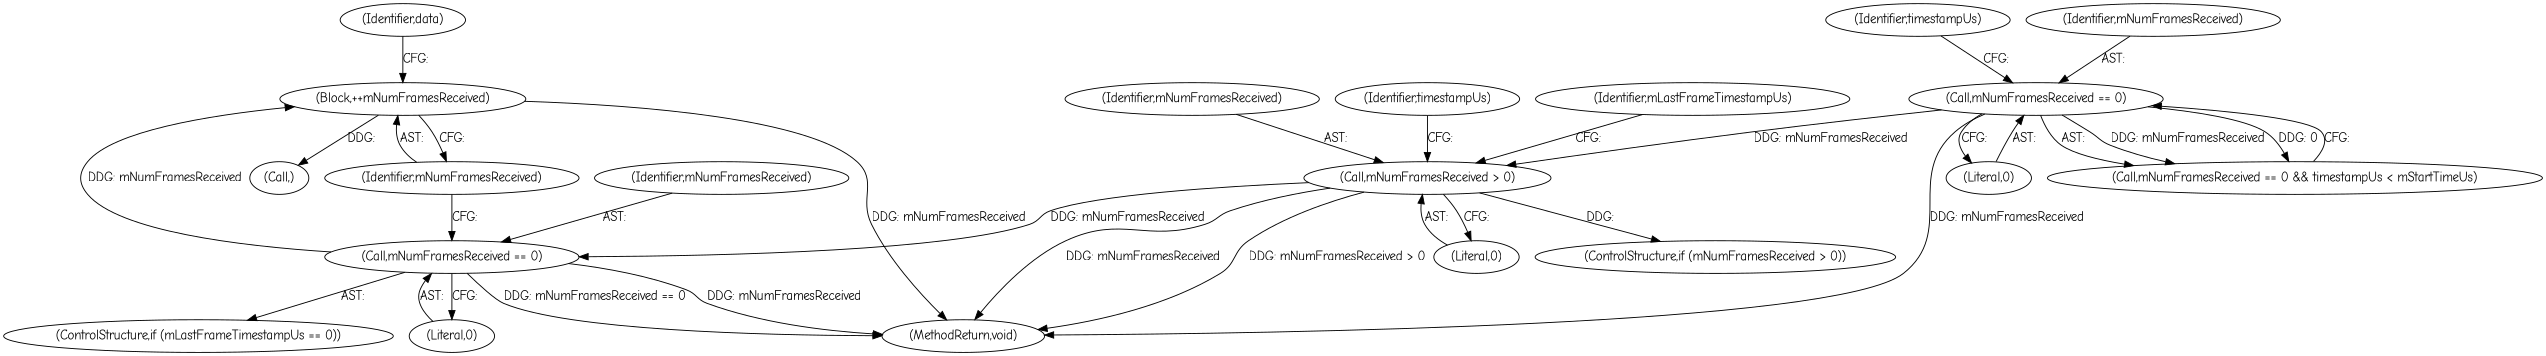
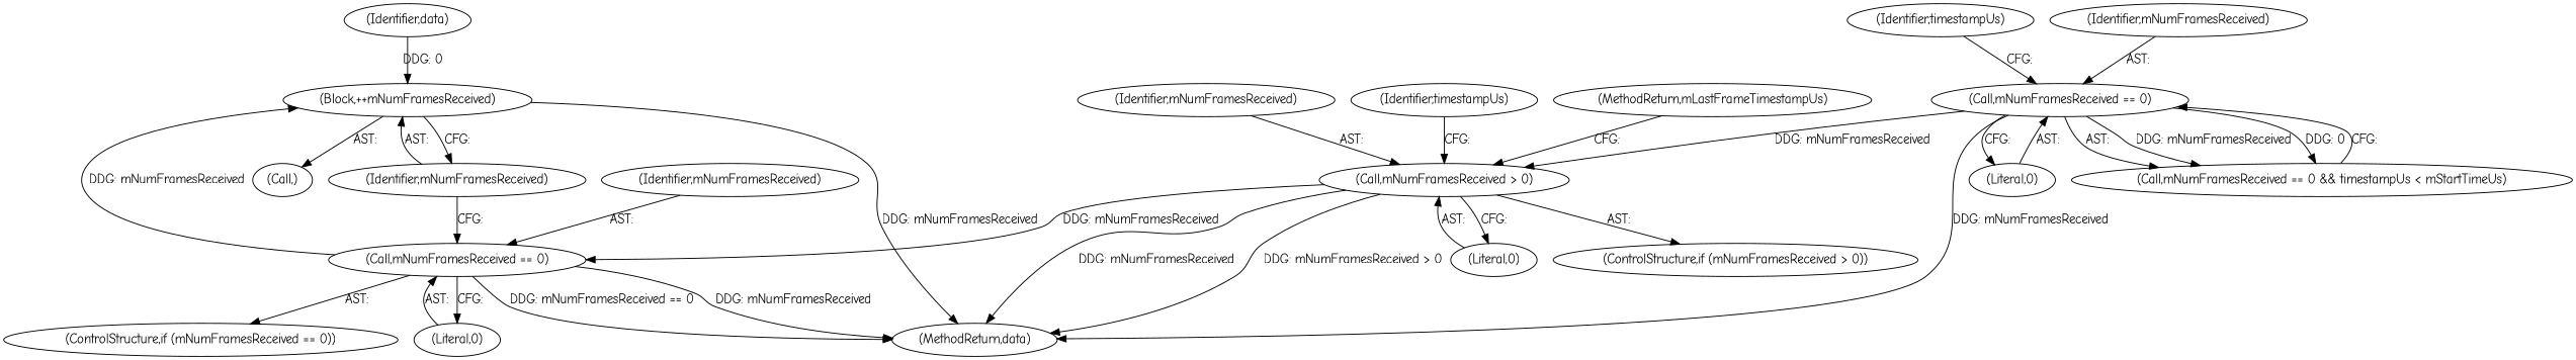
  digraph {
    fontname="Comic Neue"
    node [fontname="Comic Neue"]
    edge [fontname="Comic Neue"]
    n1 [label="(Block,++mNumFramesReceived)"]
    n2 [label="(Identifier,mNumFramesReceived)"]
-   n3 [label="(MethodReturn,void)"]
+   n3 [label="(MethodReturn,data)"]
    n4 [label="(Call,)"]
    n5 [label="(Call,mNumFramesReceived == 0)"]
-   n6 [label="(ControlStructure,if (mLastFrameTimestampUs == 0))"]
+   n6 [label="(ControlStructure,if (mNumFramesReceived == 0))"]
    n7 [label="(Literal,0)"]
    n8 [label="(Call,mNumFramesReceived > 0)"]
    n9 [label="(ControlStructure,if (mNumFramesReceived > 0))"]
    n10 [label="(Literal,0)"]
    n11 [label="(Call,mNumFramesReceived == 0)"]
    n12 [label="(Literal,0)"]
    n13 [label="(Call,mNumFramesReceived == 0 && timestampUs < mStartTimeUs)"]
    n14 [label="(Identifier,mNumFramesReceived)"]
    n15 [label="(Identifier,data)"]
    n16 [label="(Identifier,mNumFramesReceived)"]
    n17 [label="(Identifier,timestampUs)"]
-   n18 [label="(Identifier,mLastFrameTimestampUs)"]
+   n18 [label="(MethodReturn,mLastFrameTimestampUs)"]
    n19 [label="(Identifier,timestampUs)"]
    n20 [label="(Identifier,mNumFramesReceived)"]
    n1 -> n2 [label="CFG: "]
    n1 -> n3 [label="DDG: mNumFramesReceived"]
-   n1 -> n4 [label="DDG: "]
+   n1 -> n4 [label="AST: "]
    n2 -> n1 [label="AST: "]
    n2 -> n5 [label="CFG: "]
    n5 -> n1 [label="DDG: mNumFramesReceived"]
    n5 -> n3 [label="DDG: mNumFramesReceived == 0"]
    n5 -> n3 [label="DDG: mNumFramesReceived"]
    n5 -> n6 [label="AST: "]
    n5 -> n7 [label="CFG: "]
    n7 -> n5 [label="AST: "]
    n8 -> n3 [label="DDG: mNumFramesReceived"]
    n8 -> n3 [label="DDG: mNumFramesReceived > 0"]
    n8 -> n5 [label="DDG: mNumFramesReceived"]
-   n8 -> n9 [label="DDG: "]
+   n8 -> n9 [label="AST: "]
    n8 -> n10 [label="CFG: "]
    n10 -> n8 [label="AST: "]
    n11 -> n3 [label="DDG: mNumFramesReceived"]
    n11 -> n8 [label="DDG: mNumFramesReceived"]
    n11 -> n12 [label="CFG: "]
    n11 -> n13 [label="AST: "]
    n11 -> n13 [label="DDG: mNumFramesReceived"]
    n11 -> n13 [label="DDG: 0"]
    n12 -> n11 [label="AST: "]
    n13 -> n11 [label="CFG: "]
    n14 -> n5 [label="AST: "]
-   n15 -> n1 [label="CFG: "]
+   n15 -> n1 [label="DDG: 0"]
    n16 -> n11 [label="AST: "]
    n17 -> n8 [label="CFG: "]
    n18 -> n8 [label="CFG: "]
    n19 -> n11 [label="CFG: "]
    n20 -> n8 [label="AST: "]
  }
